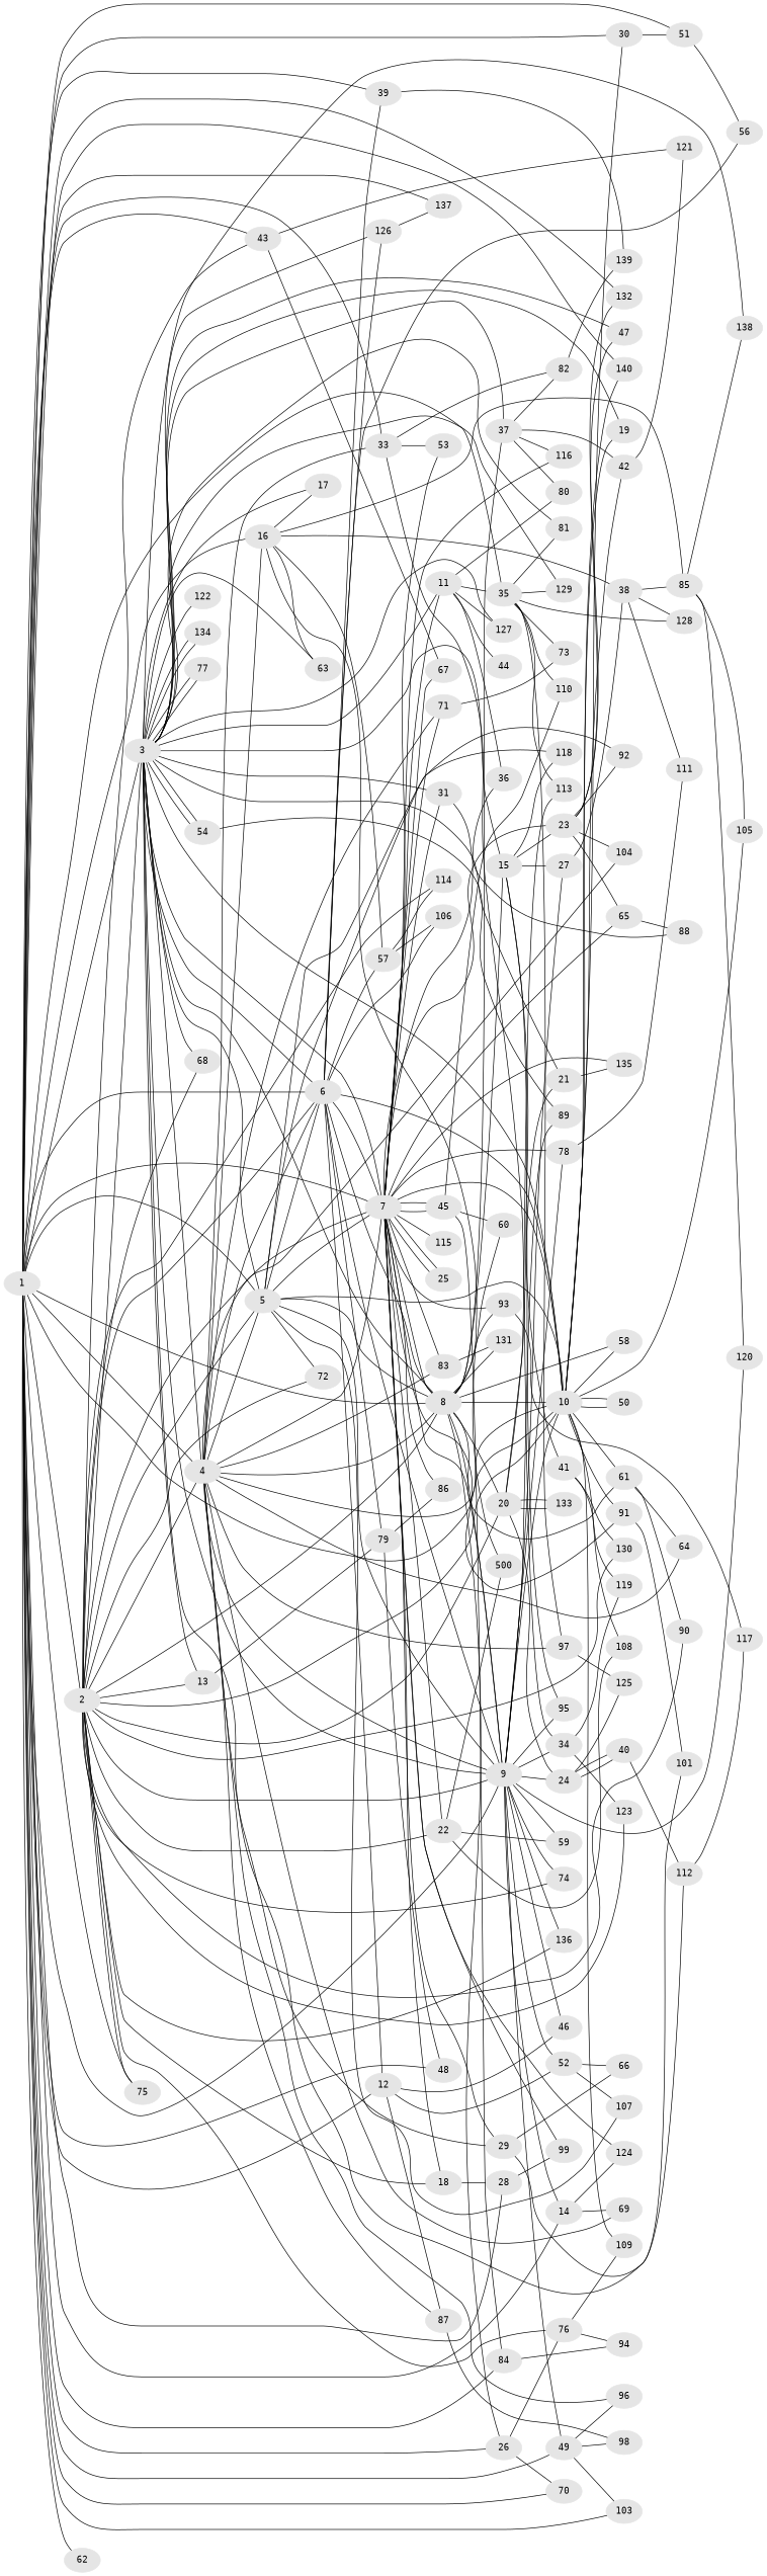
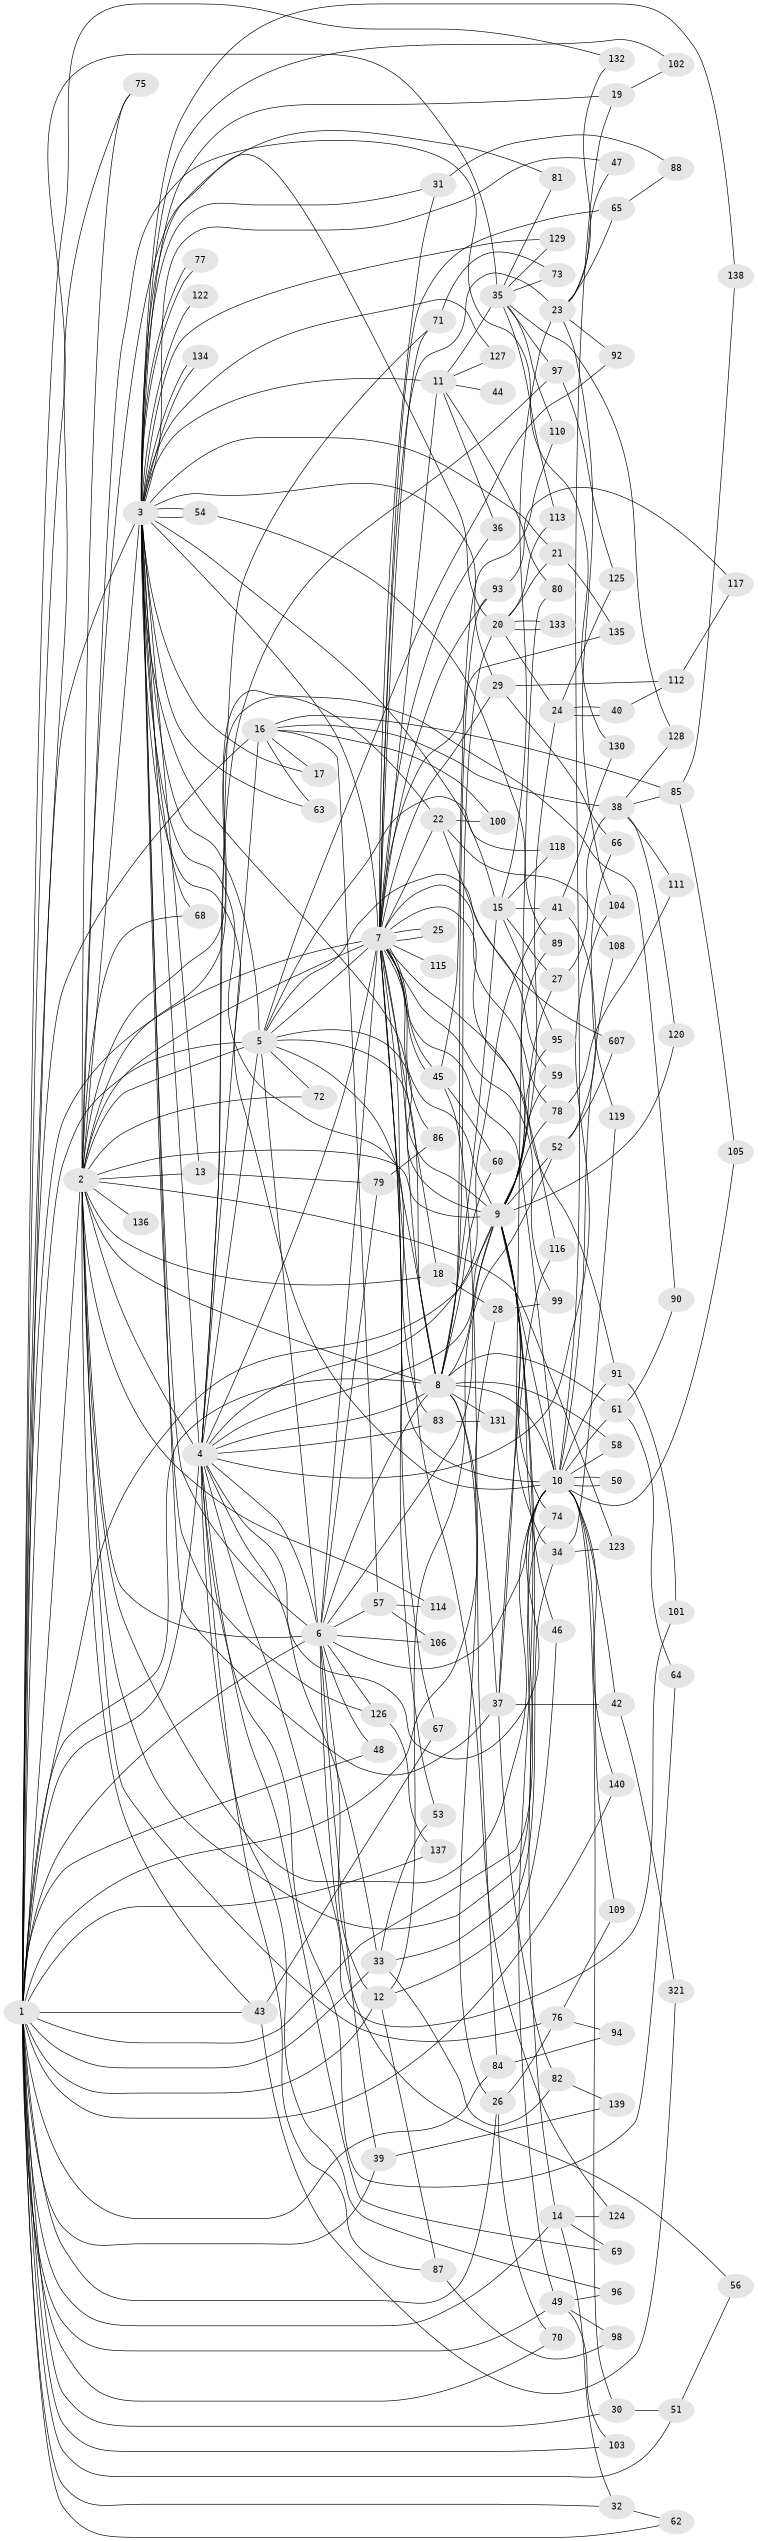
  graph {
    fontname="DejaVu Sans Mono"
    rankdir=LR
    node [color=gray90 fontname="DejaVu Sans Mono" style=filled]
    edge [fontname="DejaVu Sans Mono"]
    1
    2
    3
    4
    5
    6
    7
    8
    9
    10
    12
    14
    16
    26
    28
    30
+   32
    33
    35
    39
    43
    48
    49
    51
    62
    70
    75
    84
    103
    132
    137
    140
    13
    18
    20
    22
    68
    72
    74
    76
    90
    114
    123
    130
    136
    11
    15
    17
    19
    21
    29
    31
    37
    47
    54
    63
    77
    81
+   102
    122
    126
    127
    129
    134
    138
    41
    64
    69
    71
    83
    87
    96
    97
    101
    104
    92
-   107
+   107 [label=607]
    118
    56
    57
    79
    106
    115
    23
    25
    36
    45
    53
    65
    67
    78
    86
    91
    93
    99
    116
    124
    135
    58
    60
    61
    131
    24
    27
    34
    46
    52
    59
    89
    95
    120
    42
    50
    105
    108
    109
    38
    85
-   100 [label=500]
+   100
    82
    113
    73
    110
    128
    139
-   121
+   121 [label=321]
    98
    94
    133
    44
    80
    66
    112
    88
    119
    125
    111
    117
    40
    1 -- 2
    1 -- 3
    1 -- 4
    1 -- 5
    1 -- 6
    1 -- 7
    1 -- 8
    1 -- 9
    1 -- 10
    1 -- 12
    1 -- 14
    1 -- 16
    1 -- 26
    1 -- 28
    1 -- 30
+   1 -- 32
    1 -- 33
    1 -- 35
    1 -- 39
    1 -- 43
    1 -- 48
    1 -- 49
    1 -- 51
    1 -- 62
    1 -- 70
    1 -- 75
    1 -- 84
    1 -- 103
    1 -- 132
    1 -- 137
    1 -- 140
    2 -- 3
    2 -- 4
    2 -- 5
    2 -- 6
    2 -- 7
    2 -- 8
    2 -- 9
    2 -- 10
    2 -- 43
    2 -- 75
    2 -- 13
    2 -- 18
    2 -- 20
    2 -- 22
    2 -- 68
    2 -- 72
    2 -- 74
    2 -- 76
    2 -- 90
    2 -- 114
    2 -- 123
    2 -- 130
    2 -- 136
    3 -- 4
    3 -- 5
    3 -- 6
    3 -- 7
    3 -- 8
    3 -- 9
    3 -- 10
    3 -- 13
    3 -- 68
    3 -- 11
    3 -- 15
    3 -- 17
    3 -- 19
    3 -- 21
    3 -- 29
    3 -- 31
    3 -- 37
    3 -- 47
    3 -- 54
    3 -- 54
    3 -- 63
    3 -- 77
    3 -- 77
    3 -- 81
+   3 -- 102
    3 -- 122
    3 -- 126
    3 -- 127
    3 -- 129
    3 -- 134
    3 -- 134
    3 -- 138
    4 -- 5
    4 -- 6
    4 -- 7
    4 -- 8
    4 -- 9
    4 -- 10
    4 -- 16
    4 -- 33
+   4 -- 41
    4 -- 64
    4 -- 69
    4 -- 71
    4 -- 83
    4 -- 87
    4 -- 96
    4 -- 97
    4 -- 101
    4 -- 104
    5 -- 6
    5 -- 7
    5 -- 8
    5 -- 9
    5 -- 10
    5 -- 72
    5 -- 92
    5 -- 107
    5 -- 118
    6 -- 7
    6 -- 8
    6 -- 9
    6 -- 10
    6 -- 12
    6 -- 39
-   79 -- 48
+   6 -- 48
    6 -- 126
    6 -- 56
    6 -- 57
    6 -- 79
    6 -- 106
    7 -- 8
    7 -- 9
    7 -- 10
    7 -- 18
    7 -- 22
    7 -- 11
    7 -- 29
    7 -- 31
    7 -- 71
    7 -- 83
    7 -- 115
    7 -- 23
    7 -- 25
    7 -- 25
    7 -- 36
    7 -- 45
    7 -- 45
    7 -- 53
    7 -- 65
    7 -- 67
    7 -- 78
    7 -- 86
    7 -- 91
    7 -- 93
    7 -- 99
    7 -- 116
    7 -- 124
    7 -- 135
    8 -- 9
    8 -- 10
    8 -- 26
    8 -- 20
    8 -- 15
    8 -- 37
    8 -- 93
    8 -- 58
    8 -- 60
    8 -- 61
    8 -- 131
    9 -- 10
    9 -- 14
    9 -- 49
    9 -- 74
-   9 -- 136
    9 -- 78
    9 -- 24
    9 -- 27
    9 -- 34
    9 -- 46
    9 -- 52
    9 -- 59
    9 -- 89
    9 -- 95
    9 -- 120
    10 -- 30
    10 -- 140
    10 -- 19
    10 -- 91
    10 -- 58
    10 -- 61
    10 -- 42
    10 -- 50
    10 -- 50
    10 -- 105
    10 -- 108
    10 -- 109
    12 -- 87
    12 -- 46
    12 -- 52
+   14 -- 32
    14 -- 69
    14 -- 124
    16 -- 17
    16 -- 63
    16 -- 57
    16 -- 38
    16 -- 85
    16 -- 100
    26 -- 70
    26 -- 76
    28 -- 99
    30 -- 51
+   32 -- 62
    33 -- 53
    33 -- 34
    33 -- 82
    35 -- 81
    35 -- 129
    35 -- 97
    35 -- 113
    35 -- 73
    35 -- 110
    35 -- 128
    39 -- 139
    43 -- 67
    43 -- 121
    49 -- 103
    49 -- 96
    49 -- 98
    51 -- 56
    84 -- 94
    13 -- 79
    18 -- 28
    20 -- 21
    20 -- 24
    20 -- 113
    20 -- 133
    20 -- 133
    22 -- 59
    22 -- 108
    22 -- 100
    76 -- 109
    76 -- 94
    11 -- 35
    11 -- 127
    11 -- 36
    11 -- 44
    11 -- 80
    15 -- 41
    15 -- 118
    15 -- 23
    15 -- 27
    15 -- 95
+   19 -- 102
    21 -- 135
    29 -- 66
    29 -- 112
    31 -- 88
    37 -- 116
    37 -- 42
    37 -- 82
    37 -- 80
    54 -- 89
    126 -- 137
    41 -- 130
    41 -- 119
    71 -- 73
    83 -- 131
    87 -- 98
    97 -- 125
    57 -- 114
    57 -- 106
    79 -- 86
    23 -- 132
    23 -- 47
    23 -- 104
    23 -- 92
    23 -- 65
    45 -- 84
    45 -- 60
    45 -- 110
    65 -- 88
    78 -- 111
    91 -- 101
    93 -- 117
    61 -- 90
    61 -- 64
    24 -- 125
    24 -- 40
    24 -- 40
    27 -- 38
    34 -- 123
    34 -- 119
    52 -- 107
    52 -- 66
    42 -- 121
    38 -- 85
    38 -- 128
    38 -- 111
    85 -- 138
-   85 -- 120
+   38 -- 120
    85 -- 105
    82 -- 139
    112 -- 117
    40 -- 112
  }
